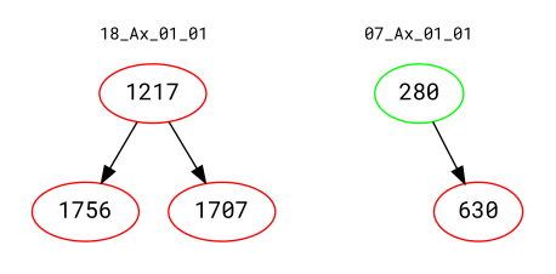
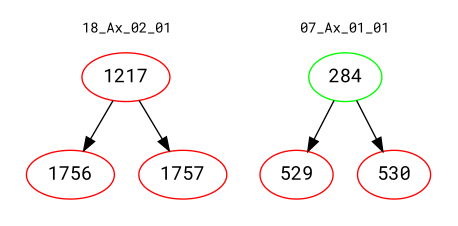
  digraph {
    fontname="Roboto Mono"
    node [color=red fontname="Roboto Mono"]
    edge [color=black fontname="Roboto Mono"]
    n1 [label=1217]
    n2 [label=1756]
-   n3 [label=1707]
-   n4 [color=green label=280]
-   n6 [label=630]
+   n3 [label=1757]
+   n4 [color=green label=284]
+   n5 [label=529]
+   n6 [label=530]
    subgraph cluster_1 {
      color=white
      fontsize=10
-     label="18_Ax_01_01"
+     label="18_Ax_02_01"
      n1
      n2
      n3
    }
    subgraph cluster_2 {
      color=white
      fontsize=10
      label="07_Ax_01_01"
      n4
+     n5
      n6
    }
    n1 -> n2
    n1 -> n3
+   n4 -> n5
    n4 -> n6
  }
